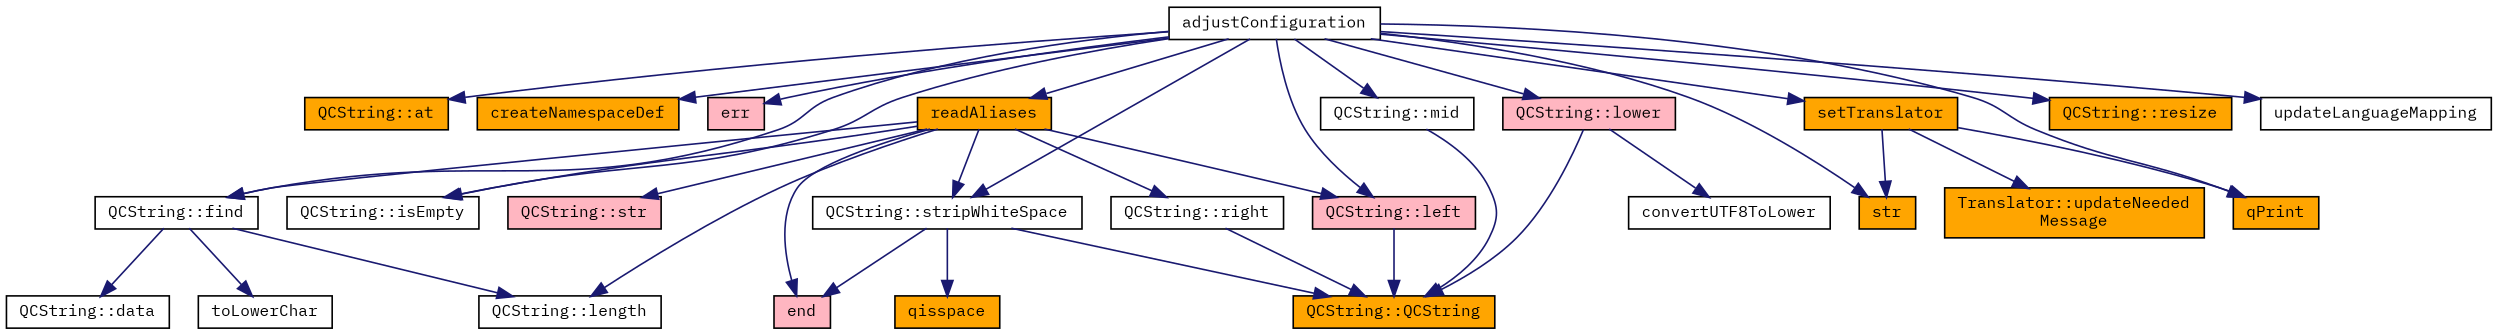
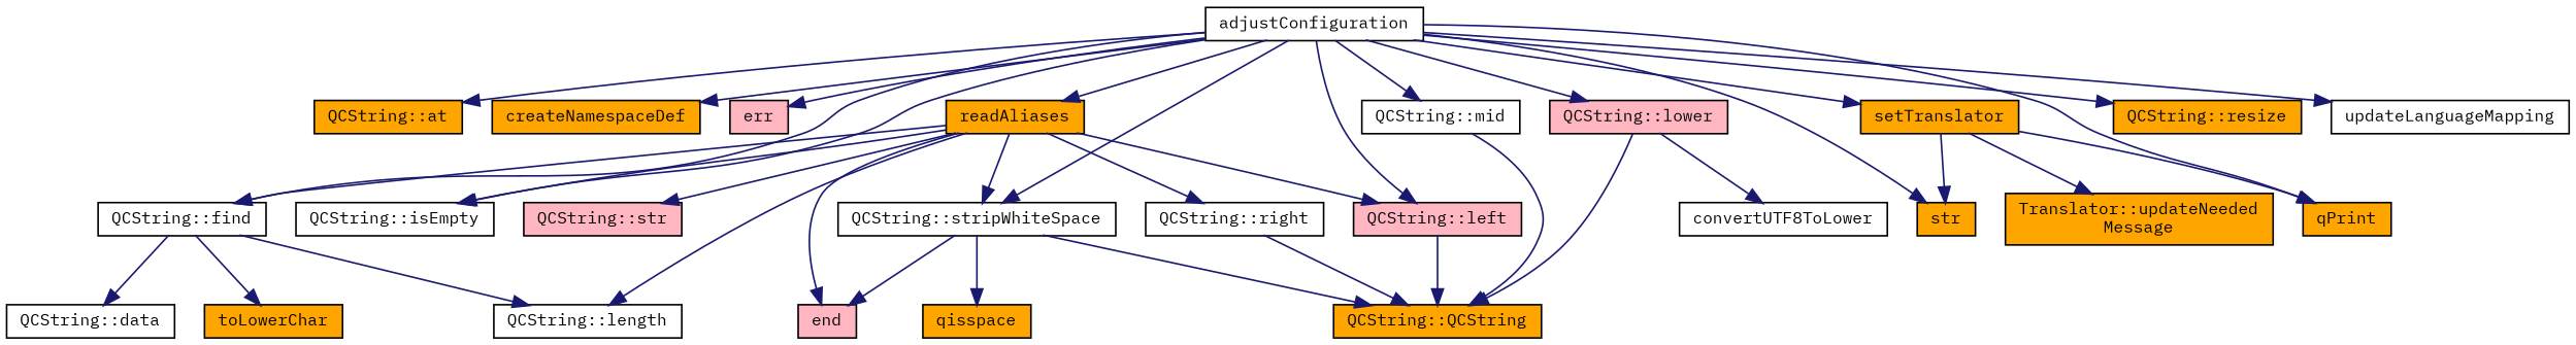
  digraph {
    fontname="IBM Plex Mono"
    rankdir=TB
    node [color=black fillcolor=white fontname="IBM Plex Mono" fontsize=10 shape=record style=filled]
    edge [color=midnightblue fontname="IBM Plex Mono" fontsize=10 labelfontname=Helvetica labelfontsize=10 style=solid]
    n1 [fontcolor=black height=0.2 label=adjustConfiguration width=0.4]
    n2 [fillcolor=orange height=0.2 label="QCString::at" width=0.4]
    n3 [fillcolor=orange height=0.2 label=createNamespaceDef width=0.4]
    n4 [fillcolor=lightpink height=0.2 label=err width=0.4]
    n5 [height=0.2 label="QCString::find" width=0.4]
    n6 [height=0.2 label="QCString::isEmpty" width=0.4]
    n7 [fillcolor=lightpink height=0.2 label="QCString::left" width=0.4]
    n8 [fillcolor=lightpink height=0.2 label="QCString::lower" width=0.4]
    n9 [height=0.2 label="QCString::mid" width=0.4]
    n10 [fillcolor=orange height=0.2 label=str width=0.4]
    n11 [fillcolor=orange height=0.2 label=qPrint width=0.4]
    n12 [fillcolor=orange height=0.2 label=readAliases width=0.4]
    n13 [height=0.2 label="QCString::stripWhiteSpace" width=0.4]
    n14 [fillcolor=orange height=0.2 label="QCString::resize" width=0.4]
    n15 [fillcolor=orange height=0.2 label=setTranslator width=0.4]
    n16 [height=0.2 label=updateLanguageMapping width=0.4]
    n17 [height=0.2 label="QCString::data" width=0.4]
    n18 [height=0.2 label="QCString::length" width=0.4]
-   n19 [height=0.2 label=toLowerChar width=0.4]
+   n19 [fillcolor=orange height=0.2 label=toLowerChar width=0.4]
    n20 [fillcolor=orange height=0.2 label="QCString::QCString" width=0.4]
    n21 [height=0.2 label=convertUTF8ToLower width=0.4]
    n22 [fillcolor=lightpink height=0.2 label=end width=0.4]
    n23 [height=0.2 label="QCString::right" width=0.4]
    n24 [fillcolor=lightpink height=0.2 label="QCString::str" width=0.4]
    n25 [fillcolor=orange height=0.2 label=qisspace width=0.4]
    n26 [fillcolor=orange height=0.2 label="Translator::updateNeeded\lMessage" width=0.4]
    n1 -> n2
    n1 -> n3
    n1 -> n4
    n1 -> n5
    n1 -> n6
    n1 -> n7
    n1 -> n8
    n1 -> n9
    n1 -> n10
    n1 -> n11
    n1 -> n12
    n1 -> n13
    n1 -> n14
    n1 -> n15
    n1 -> n16
    n5 -> n17
    n5 -> n18
    n5 -> n19
    n7 -> n20
    n8 -> n20
    n8 -> n21
    n9 -> n20
    n12 -> n5
    n12 -> n6
    n12 -> n7
    n12 -> n13
    n12 -> n18
    n12 -> n22
    n12 -> n23
    n12 -> n24
    n13 -> n20
    n13 -> n22
    n13 -> n25
    n15 -> n10
    n15 -> n11
    n15 -> n26
    n23 -> n20
  }
